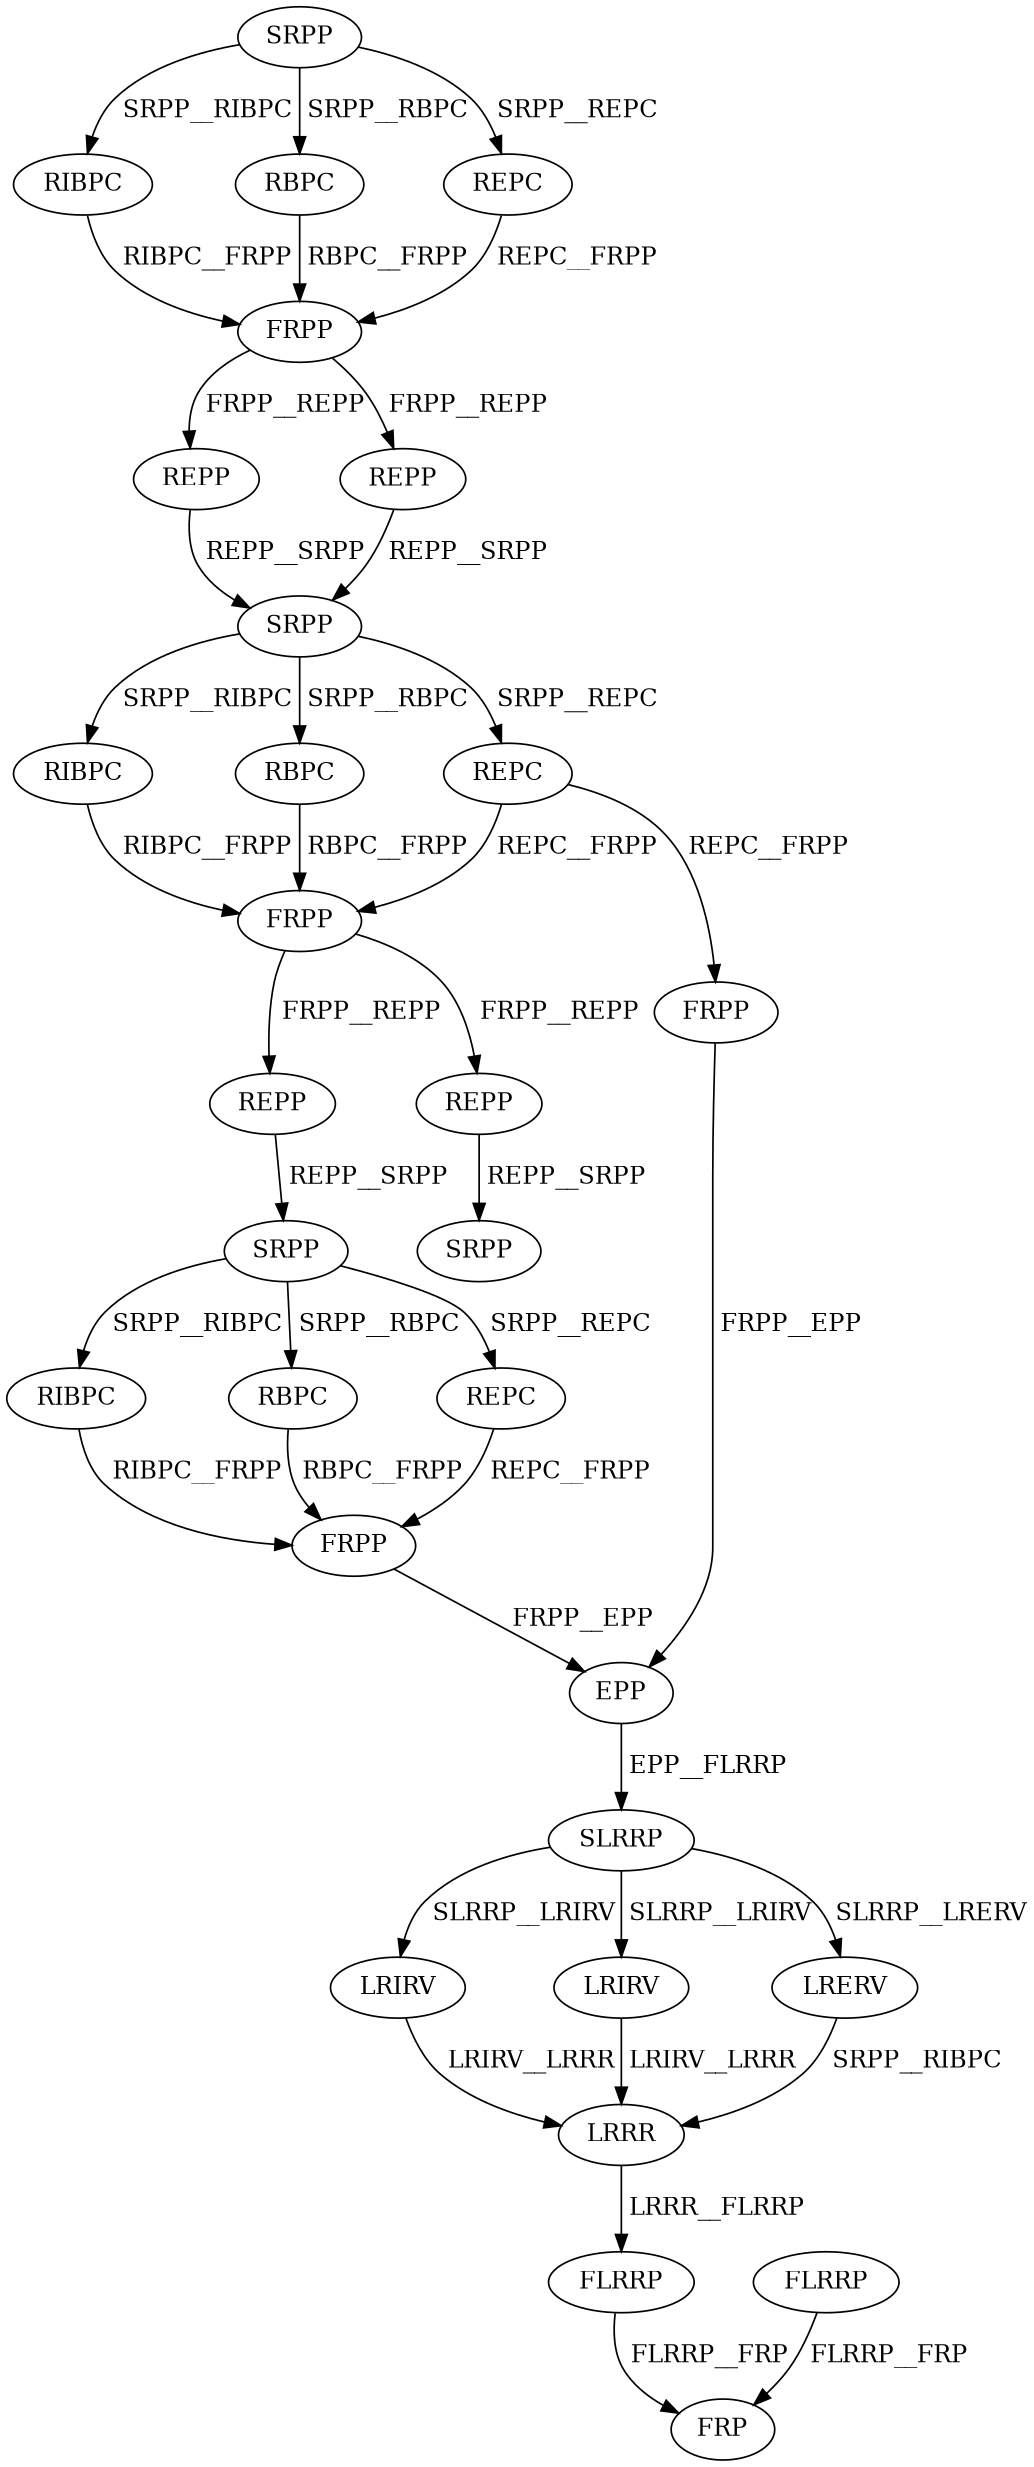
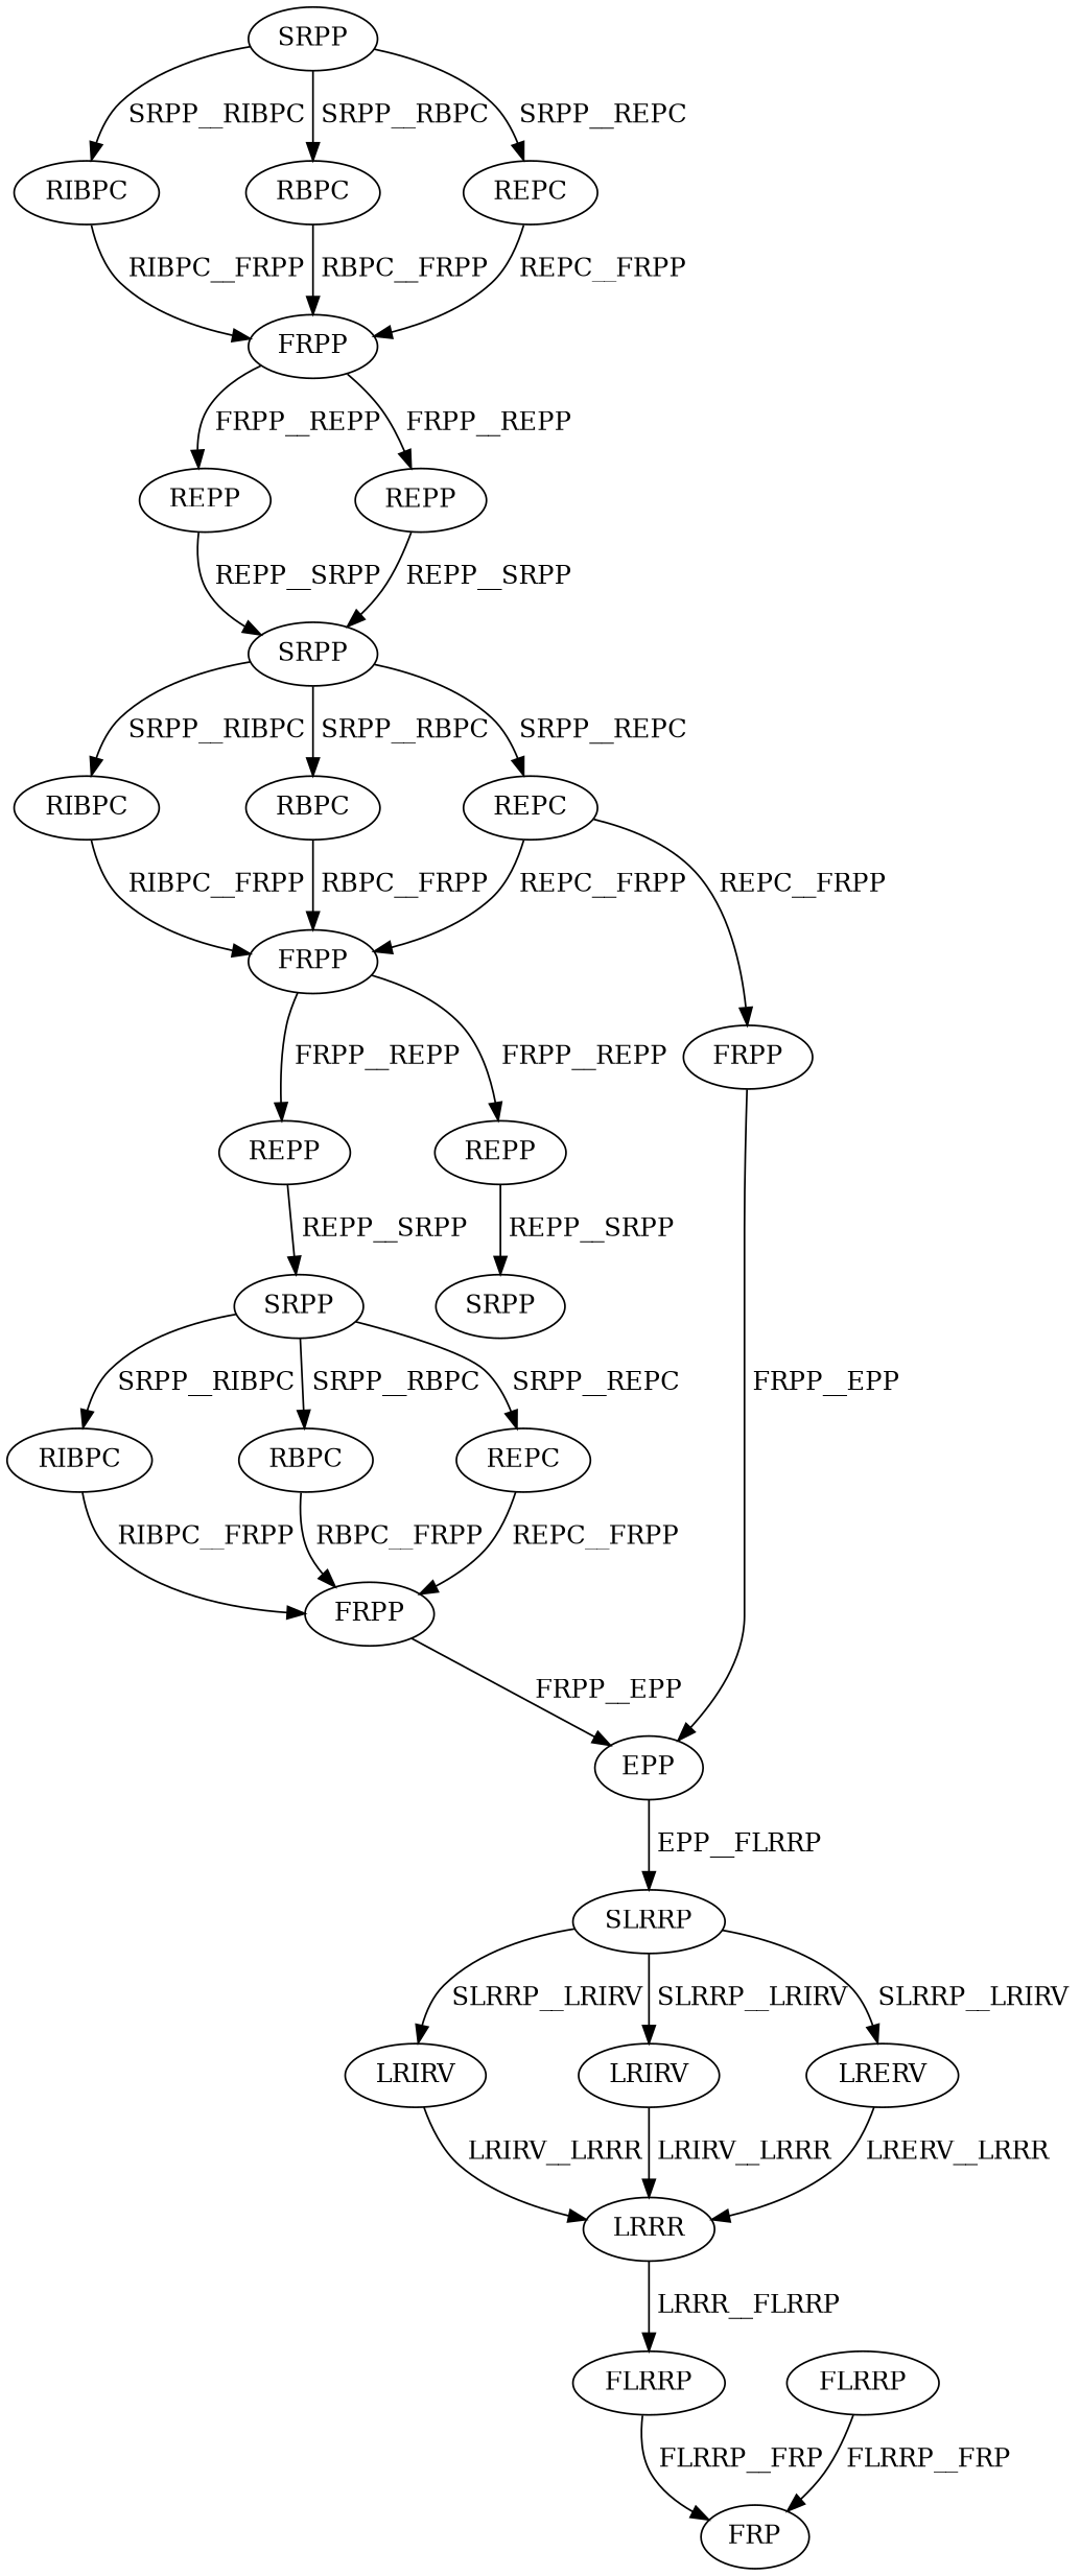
  digraph {
    node [color=black fontcolor=black]
    edge [color=black fontcolor=black]
    n1 [label=SRPP]
    n2 [label=RIBPC]
    n3 [label=RBPC]
    n4 [label=REPC]
    n5 [label=FRPP]
    n6 [label=REPP]
    n7 [label=REPP]
    n8 [label=SRPP]
    n9 [label=RIBPC]
    n10 [label=RBPC]
    n11 [label=REPC]
    n12 [label=FRPP]
    n13 [label=FRPP]
    n14 [label=REPP]
    n15 [label=REPP]
    n16 [label=EPP]
    n17 [label=SRPP]
    n18 [label=SRPP]
    n19 [label=RIBPC]
    n20 [label=RBPC]
    n21 [label=REPC]
    n22 [label=FRPP]
    n23 [label=SLRRP]
    n24 [label=LRIRV]
    n25 [label=LRIRV]
    n26 [label=LRERV]
    n27 [label=LRRR]
    n28 [label=FLRRP]
    n29 [label=FLRRP]
    n30 [label=FRP]
    n1 -> n2 [label=" SRPP__RIBPC"]
    n1 -> n3 [label=" SRPP__RBPC"]
    n1 -> n4 [label=" SRPP__REPC"]
    n2 -> n5 [label=" RIBPC__FRPP"]
    n3 -> n5 [label=" RBPC__FRPP"]
    n4 -> n5 [label=" REPC__FRPP"]
    n5 -> n6 [label=" FRPP__REPP"]
    n5 -> n7 [label=" FRPP__REPP"]
    n6 -> n8 [label=" REPP__SRPP"]
    n7 -> n8 [label=" REPP__SRPP"]
    n8 -> n9 [label=" SRPP__RIBPC"]
    n8 -> n10 [label=" SRPP__RBPC"]
    n8 -> n11 [label=" SRPP__REPC"]
    n9 -> n12 [label=" RIBPC__FRPP"]
    n10 -> n12 [label=" RBPC__FRPP"]
    n11 -> n12 [label=" REPC__FRPP"]
    n11 -> n13 [label=" REPC__FRPP"]
    n12 -> n14 [label=" FRPP__REPP"]
    n12 -> n15 [label=" FRPP__REPP"]
    n13 -> n16 [label=" FRPP__EPP"]
    n14 -> n17 [label=" REPP__SRPP"]
    n15 -> n18 [label=" REPP__SRPP"]
    n16 -> n23 [label=" EPP__FLRRP"]
    n17 -> n19 [label=" SRPP__RIBPC"]
    n17 -> n20 [label=" SRPP__RBPC"]
    n17 -> n21 [label=" SRPP__REPC"]
    n19 -> n22 [label=" RIBPC__FRPP"]
    n20 -> n22 [label=" RBPC__FRPP"]
    n21 -> n22 [label=" REPC__FRPP"]
    n22 -> n16 [label=" FRPP__EPP"]
    n23 -> n24 [label=" SLRRP__LRIRV"]
    n23 -> n25 [label=" SLRRP__LRIRV"]
-   n23 -> n26 [label=" SLRRP__LRERV"]
+   n23 -> n26 [label=" SLRRP__LRIRV"]
    n24 -> n27 [label=" LRIRV__LRRR"]
    n25 -> n27 [label=" LRIRV__LRRR"]
-   n26 -> n27 [label=" SRPP__RIBPC"]
+   n26 -> n27 [label=" LRERV__LRRR"]
    n27 -> n28 [label=" LRRR__FLRRP"]
    n28 -> n30 [label=" FLRRP__FRP"]
    n29 -> n30 [label=" FLRRP__FRP"]
  }
